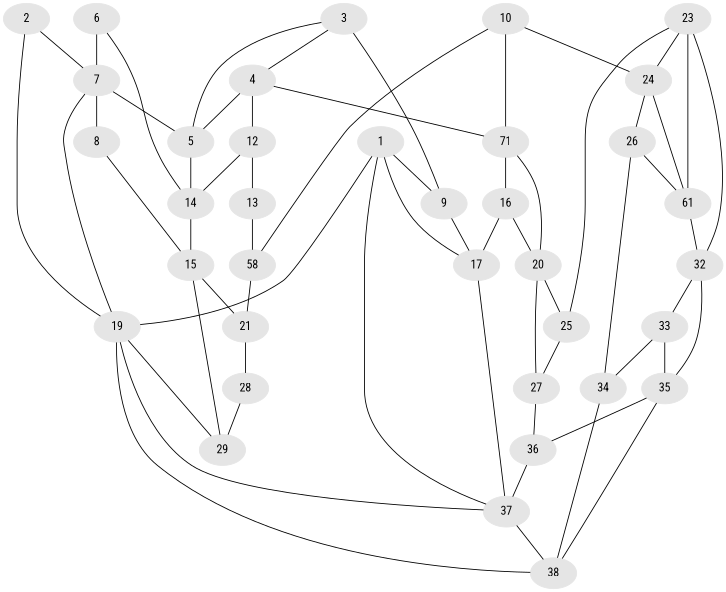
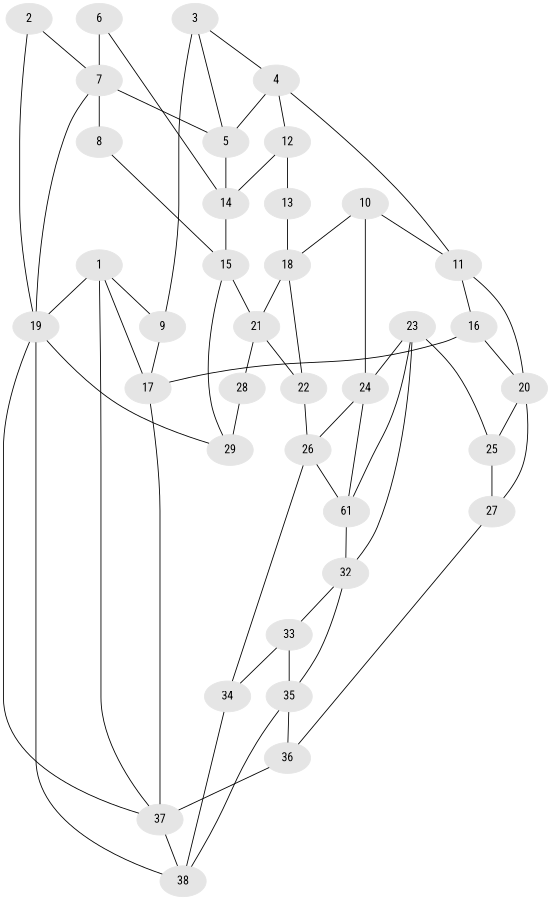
  graph {
    fontname="Roboto Condensed"
    node [color=gray90 fontname="Roboto Condensed" style=filled]
    edge [fontname="Roboto Condensed" weight=1.0]
    1
    9
    17
    19
    37
    29
    38
    2
    7
    5
    14
    8
    3
    4
-   11 [label=71]
+   11
    12
    16
    20
    13
    15
    6
    21
    10
-   18 [label=58]
+   18
    24
+   22
    26
    n28 [label=61]
    25
    27
    28
    36
    34
    23
    32
    33
    35
    1 -- 9
    1 -- 17
    1 -- 19
    1 -- 37
    9 -- 17
    17 -- 37
    19 -- 37
    19 -- 29
    19 -- 38
    37 -- 38
    2 -- 19
    2 -- 7
    7 -- 19
    7 -- 5
    7 -- 8 [weight=2.0]
    5 -- 14
    14 -- 15
    8 -- 15
    3 -- 9 [weight=2.0]
    3 -- 5
    3 -- 4
    4 -- 5
    4 -- 11
    4 -- 12
    11 -- 16
    11 -- 20
    12 -- 14 [weight=2.0]
    12 -- 13 [weight=2.0]
    16 -- 17 [weight=2.0]
    16 -- 20
    20 -- 25
    20 -- 27
    13 -- 18 [weight=2.0]
    15 -- 29
    15 -- 21
    6 -- 7 [weight=2.0]
    6 -- 14
+   21 -- 22
    21 -- 28 [weight=2.0]
    10 -- 11
    10 -- 18
    10 -- 24
    18 -- 21
+   18 -- 22
    24 -- 26
    24 -- n28
+   22 -- 26
    26 -- n28
    26 -- 34
    n28 -- 32
    25 -- 27 [weight=2.0]
    27 -- 36
    28 -- 29 [weight=2.0]
    36 -- 37 [weight=2.0]
    34 -- 38
    23 -- 24
    23 -- n28
    23 -- 25
    23 -- 32
    32 -- 33
    32 -- 35
    33 -- 34
    33 -- 35
    35 -- 38
    35 -- 36
  }
